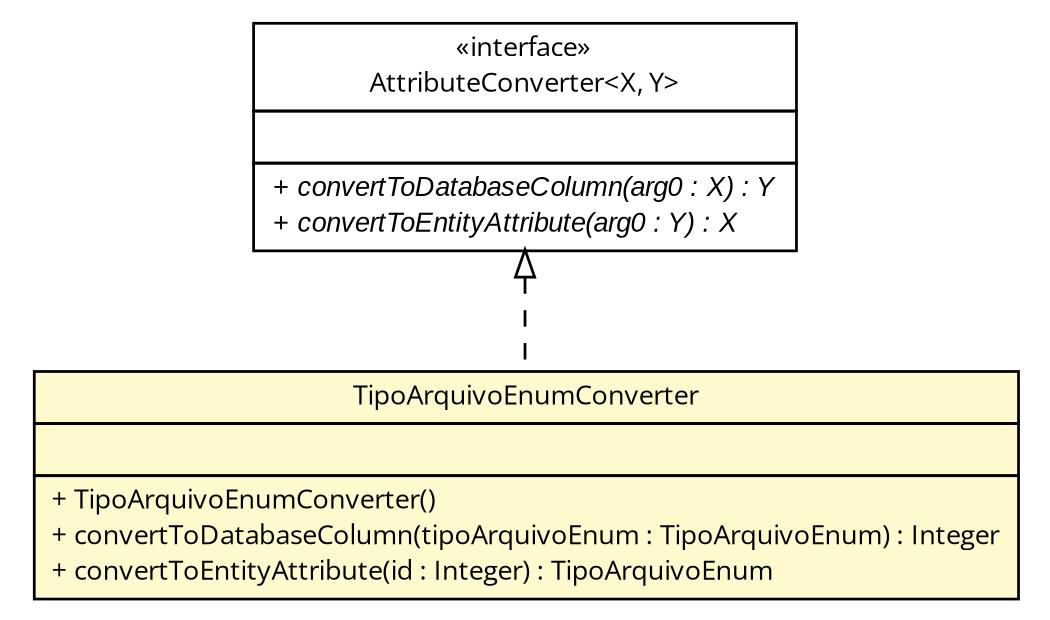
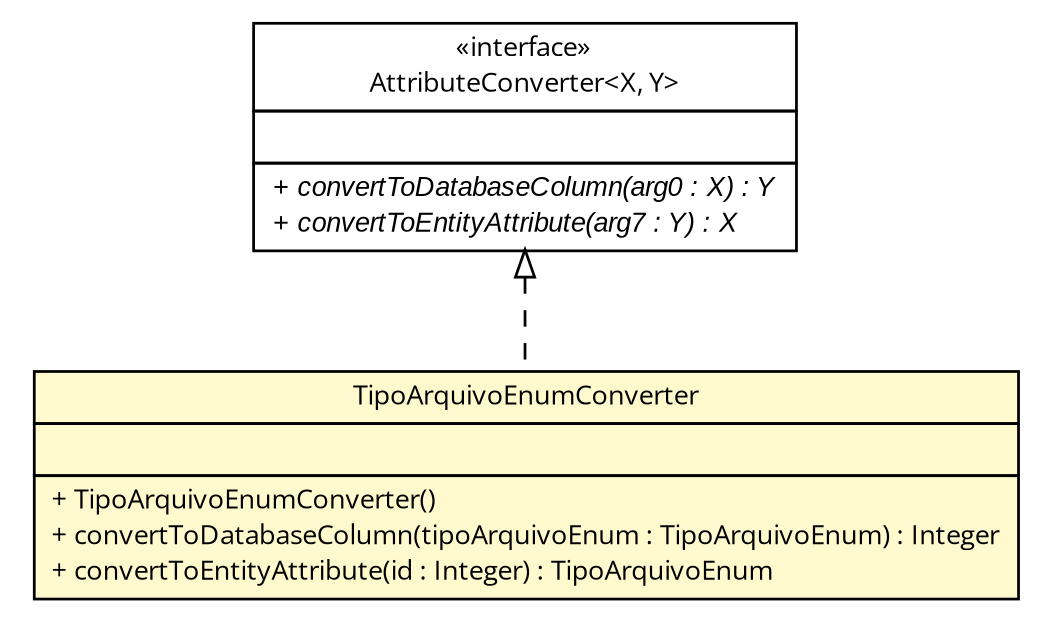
  digraph {
    nodesep=0.25
    ranksep=0.5
    fontname="Open Sans"
    node [fontcolor=black fontname="Open Sans" fontsize=10.0 shape=plaintext]
    n1 [label=<<table title="br.gov.to.sefaz.arr.persistence.converter.TipoArquivoEnumConverter" border="0" cellborder="1" cellspacing="0" cellpadding="2" port="p" bgcolor="lemonChiffon" href="./TipoArquivoEnumConverter.html"> 		<tr><td><table border="0" cellspacing="0" cellpadding="1"> <tr><td align="center" balign="center"> TipoArquivoEnumConverter </td></tr> 		</table></td></tr> 		<tr><td><table border="0" cellspacing="0" cellpadding="1"> <tr><td align="left" balign="left">  </td></tr> 		</table></td></tr> 		<tr><td><table border="0" cellspacing="0" cellpadding="1"> <tr><td align="left" balign="left"> + TipoArquivoEnumConverter() </td></tr> <tr><td align="left" balign="left"> + convertToDatabaseColumn(tipoArquivoEnum : TipoArquivoEnum) : Integer </td></tr> <tr><td align="left" balign="left"> + convertToEntityAttribute(id : Integer) : TipoArquivoEnum </td></tr> 		</table></td></tr> 		</table>>]
-   n2 [label=<<table title="javax.persistence.AttributeConverter" border="0" cellborder="1" cellspacing="0" cellpadding="2" port="p" href="http://java.sun.com/j2se/1.4.2/docs/api/javax/persistence/AttributeConverter.html"> 		<tr><td><table border="0" cellspacing="0" cellpadding="1"> <tr><td align="center" balign="center"> &#171;interface&#187; </td></tr> <tr><td align="center" balign="center"> AttributeConverter&lt;X, Y&gt; </td></tr> 		</table></td></tr> 		<tr><td><table border="0" cellspacing="0" cellpadding="1"> <tr><td align="left" balign="left">  </td></tr> 		</table></td></tr> 		<tr><td><table border="0" cellspacing="0" cellpadding="1"> <tr><td align="left" balign="left"><font face="arial italic" point-size="10.0"> + convertToDatabaseColumn(arg0 : X) : Y </font></td></tr> <tr><td align="left" balign="left"><font face="arial italic" point-size="10.0"> + convertToEntityAttribute(arg0 : Y) : X </font></td></tr> 		</table></td></tr> 		</table>>]
+   n2 [label=<<table title="javax.persistence.AttributeConverter" border="0" cellborder="1" cellspacing="0" cellpadding="2" port="p" href="http://java.sun.com/j2se/1.4.2/docs/api/javax/persistence/AttributeConverter.html"> 		<tr><td><table border="0" cellspacing="0" cellpadding="1"> <tr><td align="center" balign="center"> &#171;interface&#187; </td></tr> <tr><td align="center" balign="center"> AttributeConverter&lt;X, Y&gt; </td></tr> 		</table></td></tr> 		<tr><td><table border="0" cellspacing="0" cellpadding="1"> <tr><td align="left" balign="left">  </td></tr> 		</table></td></tr> 		<tr><td><table border="0" cellspacing="0" cellpadding="1"> <tr><td align="left" balign="left"><font face="arial italic" point-size="10.0"> + convertToDatabaseColumn(arg0 : X) : Y </font></td></tr> <tr><td align="left" balign="left"><font face="arial italic" point-size="10.0"> + convertToEntityAttribute(arg7 : Y) : X </font></td></tr> 		</table></td></tr> 		</table>>]
    n2 -> n1 [arrowtail=empty dir=back fontname="Open Sans" fontsize=10 headport=p labelfontname=arial labelfontsize=10 style=dashed tailport=p]
  }
